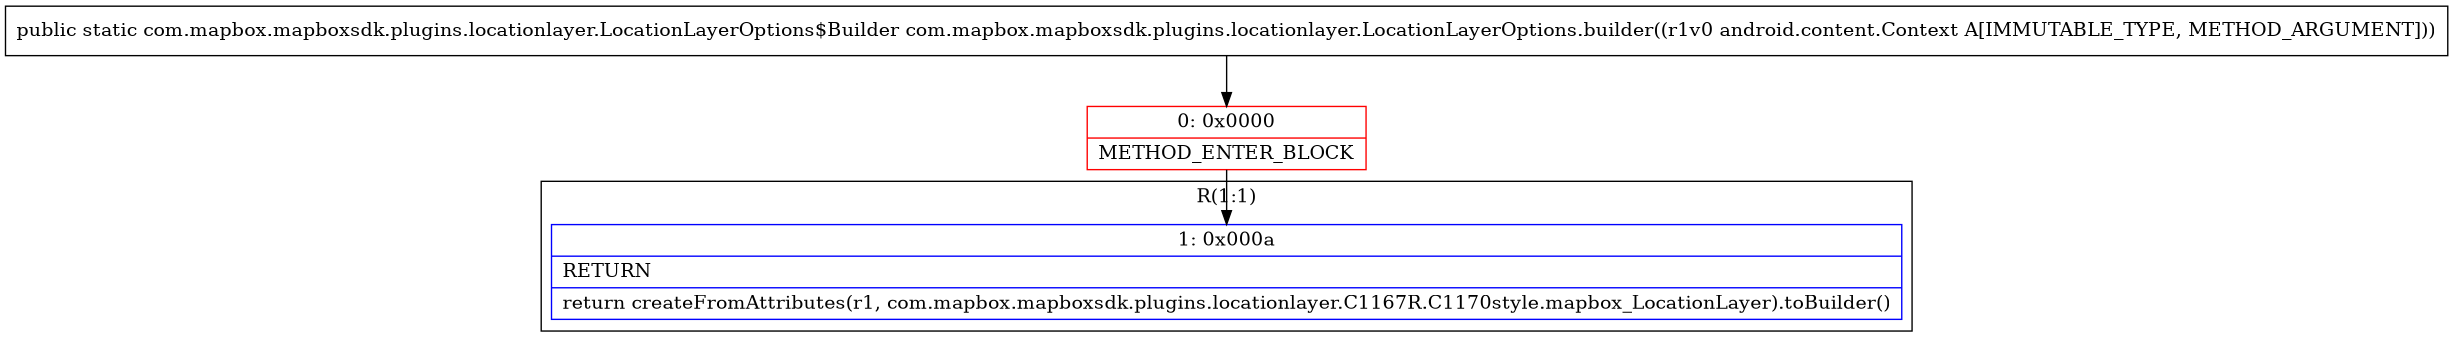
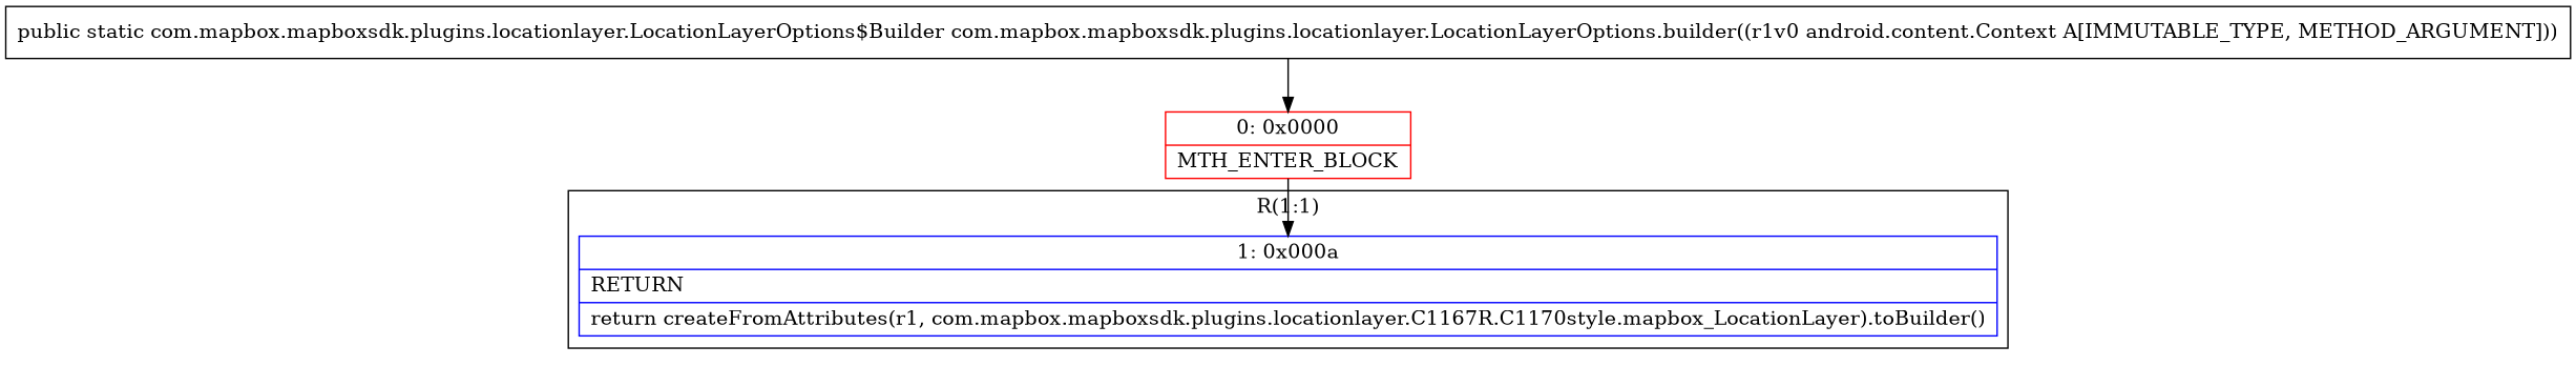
  digraph {
    node [shape=record]
    n1 [color=blue label="{1\:\ 0x000a|RETURN\l|return createFromAttributes(r1, com.mapbox.mapboxsdk.plugins.locationlayer.C1167R.C1170style.mapbox_LocationLayer).toBuilder()\l}"]
-   n2 [color=red label="{0\:\ 0x0000|METHOD_ENTER_BLOCK\l}"]
+   n2 [color=red label="{0\:\ 0x0000|MTH_ENTER_BLOCK\l}"]
    n3 [label="{public static com.mapbox.mapboxsdk.plugins.locationlayer.LocationLayerOptions$Builder com.mapbox.mapboxsdk.plugins.locationlayer.LocationLayerOptions.builder((r1v0 android.content.Context A[IMMUTABLE_TYPE, METHOD_ARGUMENT])) }"]
    subgraph cluster_1 {
      label="R(1:1)"
      n1
    }
    n2 -> n1
    n3 -> n2
  }
